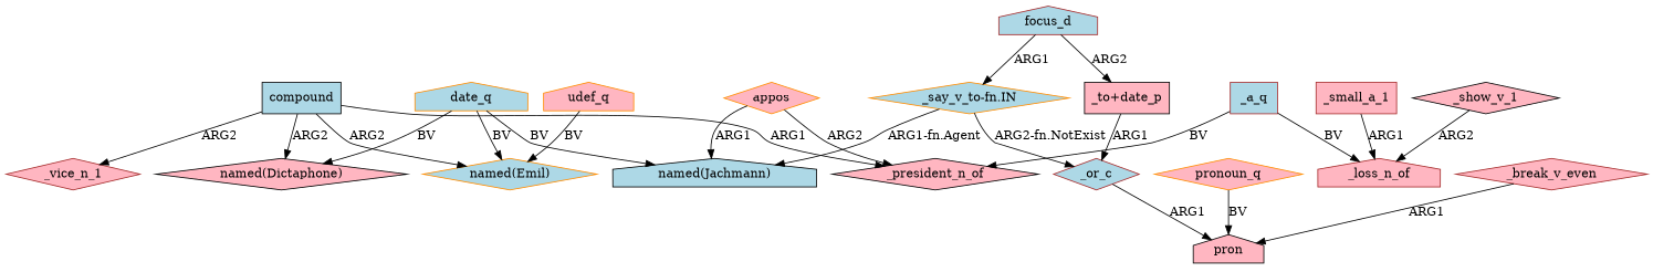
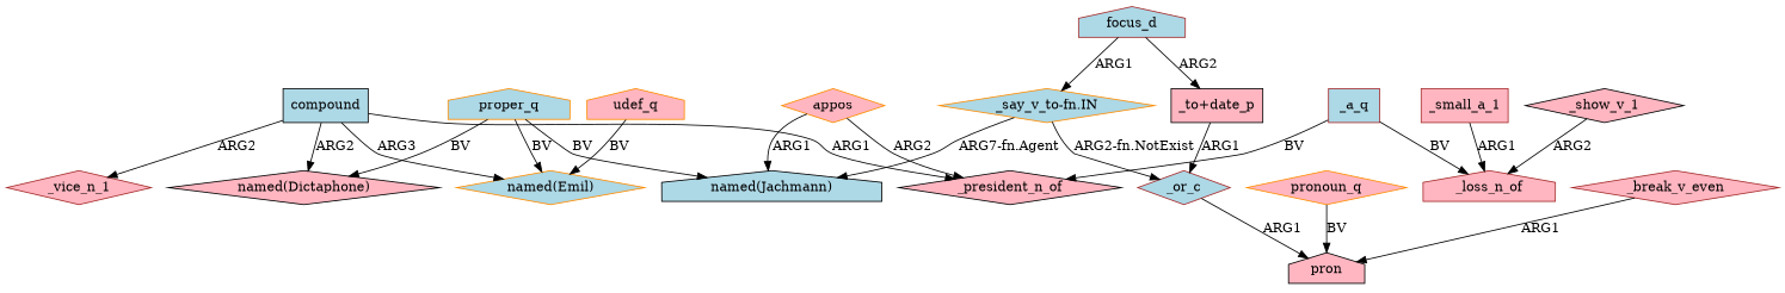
  digraph {
    node [color=black fillcolor=lightpink shape=diamond style=filled]
    compound [fillcolor=lightblue shape=box]
    _vice_n_1 [color=brown]
    "named(Dictaphone)"
    "named(Emil)" [color=darkorange fillcolor=lightblue]
    _president_n_of
    "named(Jachmann)" [fillcolor=lightblue shape=house]
    _a_q [color=brown fillcolor=lightblue shape=box]
    _loss_n_of [color=brown shape=house]
-   proper_q [color=darkorange fillcolor=lightblue shape=house label=date_q]
+   proper_q [color=darkorange fillcolor=lightblue shape=house]
    _show_v_1
    pron [shape=house]
    udef_q [color=darkorange shape=house]
    appos [color=darkorange]
    pronoun_q [color=darkorange]
    "_to+date_p" [shape=box]
    _or_c [color=brown fillcolor=lightblue]
    "_say_v_to-fn.IN" [color=darkorange fillcolor=lightblue]
    _break_v_even [color=brown]
    _small_a_1 [color=brown shape=box]
    focus_d [color=brown fillcolor=lightblue shape=house]
    compound -> _vice_n_1 [label=ARG2]
    compound -> "named(Dictaphone)" [label=ARG2]
-   compound -> "named(Emil)" [label=ARG2]
+   compound -> "named(Emil)" [label=ARG3]
    compound -> _president_n_of [label=ARG1]
    _a_q -> _president_n_of [label=BV]
    _a_q -> _loss_n_of [label=BV]
    proper_q -> "named(Dictaphone)" [label=BV]
    proper_q -> "named(Emil)" [label=BV]
    proper_q -> "named(Jachmann)" [label=BV]
    _show_v_1 -> _loss_n_of [label=ARG2]
    udef_q -> "named(Emil)" [label=BV]
    appos -> _president_n_of [label=ARG2]
    appos -> "named(Jachmann)" [label=ARG1]
    pronoun_q -> pron [label=BV]
    "_to+date_p" -> _or_c [label=ARG1]
    _or_c -> pron [label=ARG1]
-   "_say_v_to-fn.IN" -> "named(Jachmann)" [label="ARG1-fn.Agent"]
+   "_say_v_to-fn.IN" -> "named(Jachmann)" [label="ARG7-fn.Agent"]
    "_say_v_to-fn.IN" -> _or_c [label="ARG2-fn.NotExist"]
    _break_v_even -> pron [label=ARG1]
    _small_a_1 -> _loss_n_of [label=ARG1]
    focus_d -> "_to+date_p" [label=ARG2]
    focus_d -> "_say_v_to-fn.IN" [label=ARG1]
  }
